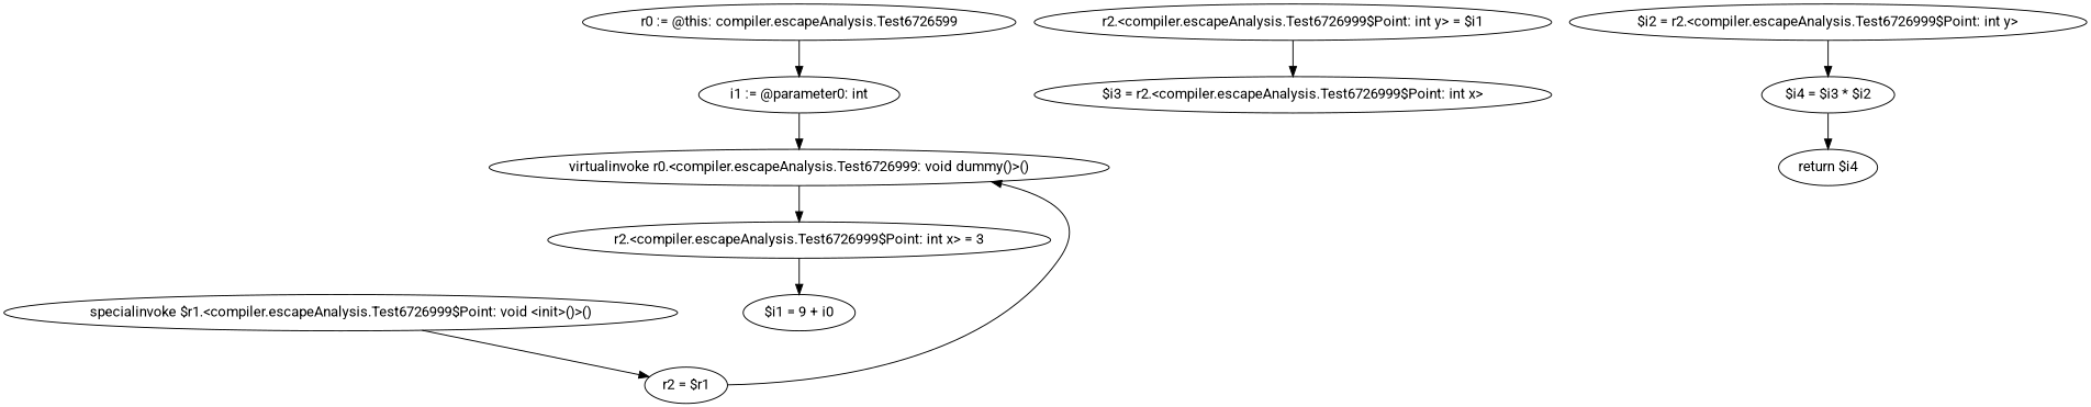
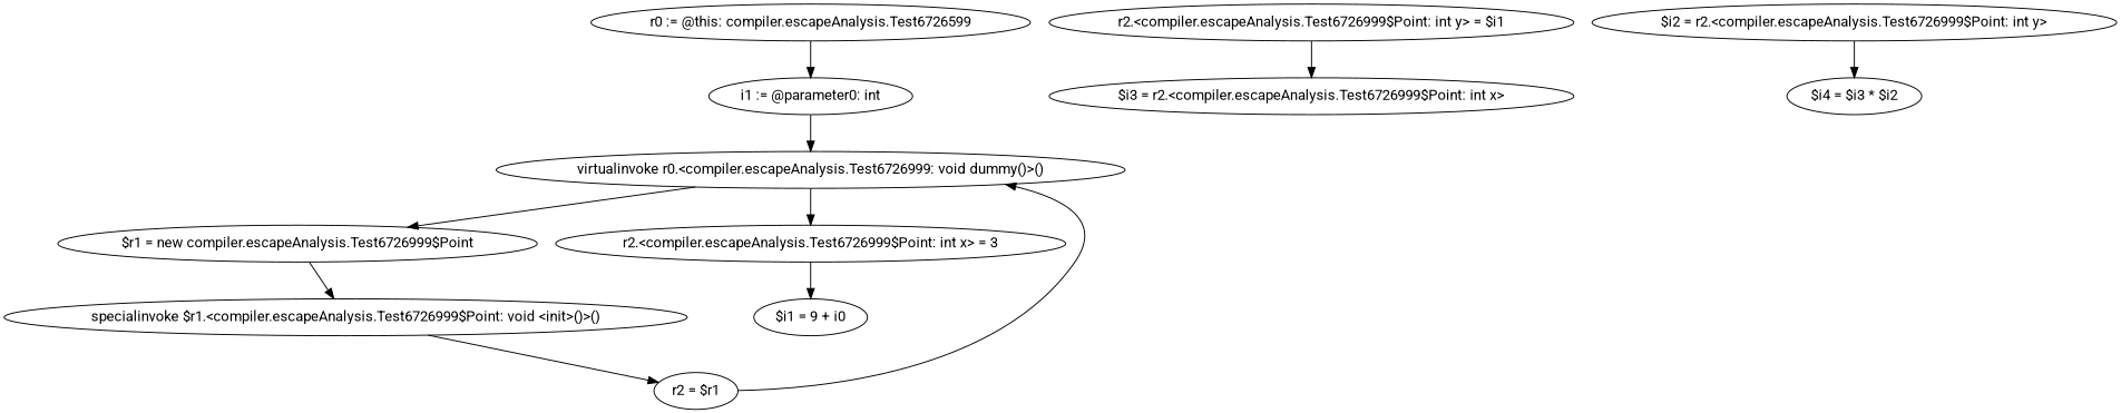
  digraph {
    fontname=Roboto
    node [fontname=Roboto]
    edge [fontname=Roboto]
    n1 [label="r0 := @this: compiler.escapeAnalysis.Test6726599"]
    n2 [label="i1 := @parameter0: int"]
    "virtualinvoke r0.<compiler.escapeAnalysis.Test6726999: void dummy()>()"
+   "$r1 = new compiler.escapeAnalysis.Test6726999$Point"
    "r2.<compiler.escapeAnalysis.Test6726999$Point: int x> = 3"
    "specialinvoke $r1.<compiler.escapeAnalysis.Test6726999$Point: void <init>()>()"
    "$i1 = 9 + i0"
    "r2 = $r1"
    "r2.<compiler.escapeAnalysis.Test6726999$Point: int y> = $i1"
    "$i3 = r2.<compiler.escapeAnalysis.Test6726999$Point: int x>"
    "$i2 = r2.<compiler.escapeAnalysis.Test6726999$Point: int y>"
    "$i4 = $i3 * $i2"
-   "return $i4"
    n1 -> n2
    n2 -> "virtualinvoke r0.<compiler.escapeAnalysis.Test6726999: void dummy()>()"
+   "virtualinvoke r0.<compiler.escapeAnalysis.Test6726999: void dummy()>()" -> "$r1 = new compiler.escapeAnalysis.Test6726999$Point"
    "virtualinvoke r0.<compiler.escapeAnalysis.Test6726999: void dummy()>()" -> "r2.<compiler.escapeAnalysis.Test6726999$Point: int x> = 3"
+   "$r1 = new compiler.escapeAnalysis.Test6726999$Point" -> "specialinvoke $r1.<compiler.escapeAnalysis.Test6726999$Point: void <init>()>()"
    "r2.<compiler.escapeAnalysis.Test6726999$Point: int x> = 3" -> "$i1 = 9 + i0"
    "specialinvoke $r1.<compiler.escapeAnalysis.Test6726999$Point: void <init>()>()" -> "r2 = $r1"
    "r2 = $r1" -> "virtualinvoke r0.<compiler.escapeAnalysis.Test6726999: void dummy()>()"
    "r2.<compiler.escapeAnalysis.Test6726999$Point: int y> = $i1" -> "$i3 = r2.<compiler.escapeAnalysis.Test6726999$Point: int x>"
    "$i2 = r2.<compiler.escapeAnalysis.Test6726999$Point: int y>" -> "$i4 = $i3 * $i2"
-   "$i4 = $i3 * $i2" -> "return $i4"
  }
